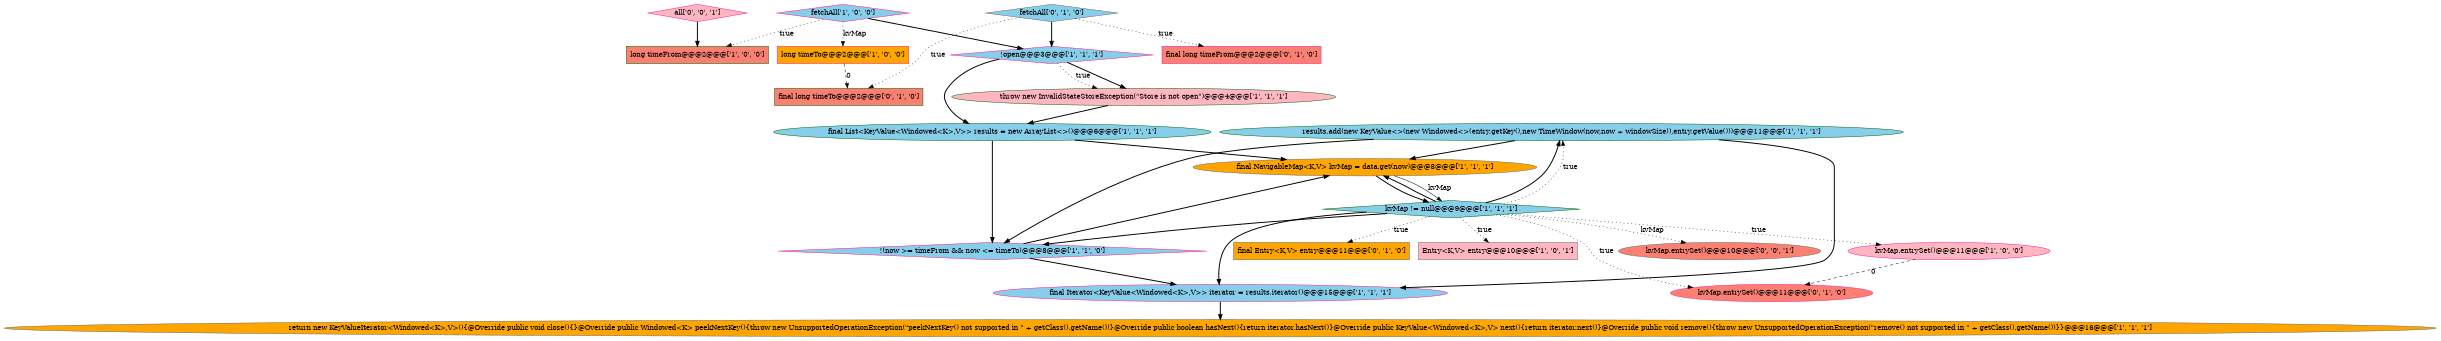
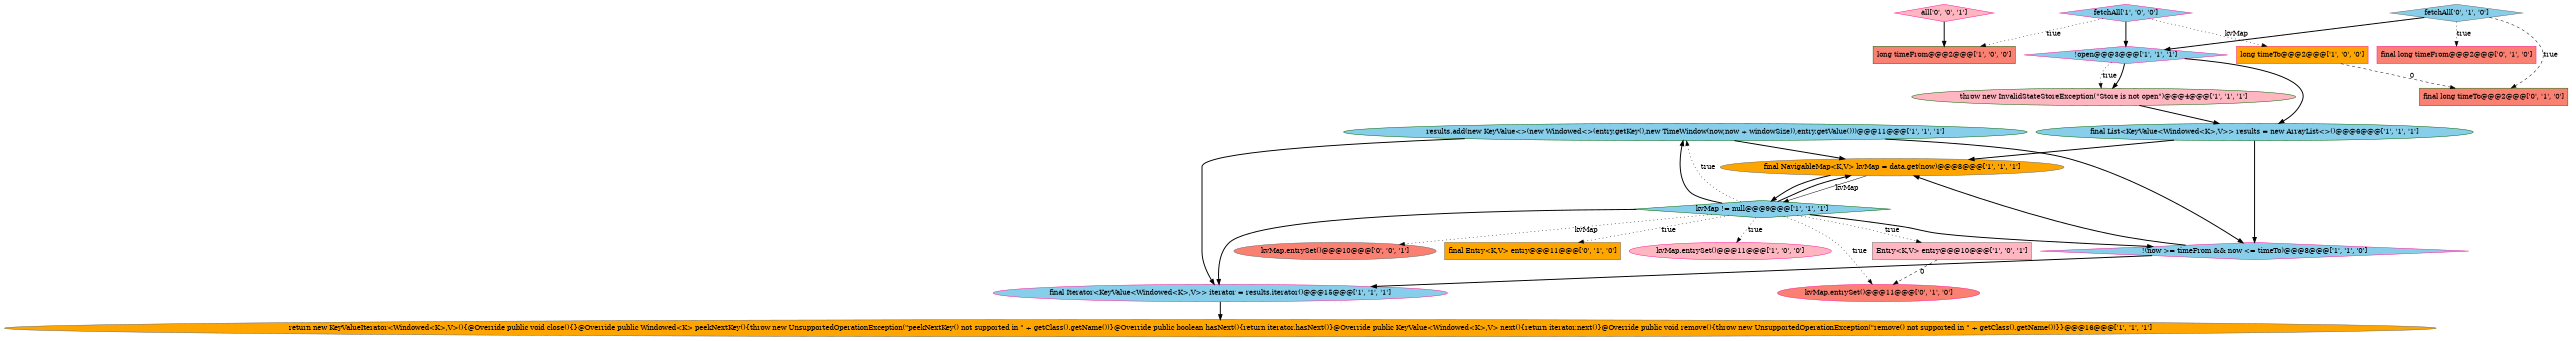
  digraph {
    node [color=deeppink fillcolor=skyblue shape=ellipse style=filled]
    edge [style=bold]
    n1 [color=darkgreen label="results.add(new KeyValue<>(new Windowed<>(entry.getKey(),new TimeWindow(now,now + windowSize)),entry.getValue()))@@@11@@@['1', '1', '1']"]
    n2 [label="final Iterator<KeyValue<Windowed<K>,V>> iterator = results.iterator()@@@15@@@['1', '1', '1']"]
    n3 [color=gray40 fillcolor=orange label="final NavigableMap<K,V> kvMap = data.get(now)@@@8@@@['1', '1', '1']"]
    n4 [label="!(now >= timeFrom && now <= timeTo)@@@8@@@['1', '1', '0']" shape=diamond]
    n5 [color=gray40 fillcolor=orange label="return new KeyValueIterator<Windowed<K>,V>(){@Override public void close(){}@Override public Windowed<K> peekNextKey(){throw new UnsupportedOperationException(\"peekNextKey() not supported in \" + getClass().getName())}@Override public boolean hasNext(){return iterator.hasNext()}@Override public KeyValue<Windowed<K>,V> next(){return iterator.next()}@Override public void remove(){throw new UnsupportedOperationException(\"remove() not supported in \" + getClass().getName())}}@@@16@@@['1', '1', '1']"]
    n6 [color=darkgreen label="kvMap != null@@@9@@@['1', '1', '1']" shape=diamond]
    n7 [color=darkgreen fillcolor=lightpink label="throw new InvalidStateStoreException(\"Store is not open\")@@@4@@@['1', '1', '1']"]
    n8 [color=darkgreen label="final List<KeyValue<Windowed<K>,V>> results = new ArrayList<>()@@@6@@@['1', '1', '1']"]
    n9 [color=gray40 fillcolor=orange label="final Entry<K,V> entry@@@11@@@['0', '1', '0']" shape=box]
    n10 [color=gray40 fillcolor=lightpink label="Entry<K,V> entry@@@10@@@['1', '0', '1']" shape=box]
    n11 [fillcolor=lightpink label="kvMap.entrySet()@@@11@@@['1', '0', '0']"]
    n12 [color=gray40 fillcolor=salmon label="kvMap.entrySet()@@@10@@@['0', '0', '1']"]
    n13 [fillcolor=salmon label="kvMap.entrySet()@@@11@@@['0', '1', '0']"]
    n14 [label="fetchAll['1', '0', '0']" shape=diamond]
    n15 [color=darkgreen fillcolor=salmon label="long timeFrom@@@2@@@['1', '0', '0']" shape=box]
    n16 [label="!open@@@3@@@['1', '1', '1']" shape=diamond]
    n17 [fillcolor=orange label="long timeTo@@@2@@@['1', '0', '0']" shape=box]
    n18 [color=darkgreen fillcolor=salmon label="final long timeTo@@@2@@@['0', '1', '0']" shape=box]
    n19 [fillcolor=salmon label="final long timeFrom@@@2@@@['0', '1', '0']" shape=box]
    n20 [color=gray40 label="fetchAll['0', '1', '0']" shape=diamond]
    n21 [fillcolor=lightpink label="all['0', '0', '1']" shape=diamond]
    n1 -> n2
    n1 -> n3
    n1 -> n4
    n2 -> n5
    n3 -> n6 [label=kvMap style=solid]
    n3 -> n6
    n4 -> n2
    n4 -> n3
    n6 -> n1
    n6 -> n1 [label=true style=dotted]
    n6 -> n2
    n6 -> n3
    n6 -> n4
    n6 -> n9 [label=true style=dotted]
    n6 -> n10 [label=true style=dotted]
    n6 -> n11 [label=true style=dotted]
    n6 -> n12 [label=kvMap style=dotted]
    n6 -> n13 [label=true style=dotted]
    n7 -> n8
    n8 -> n3
    n8 -> n4
-   n11 -> n13 [label=0 style=dashed]
+   n10 -> n13 [label=0 style=dashed]
    n14 -> n15 [label=true style=dotted]
    n14 -> n16
    n14 -> n17 [label=kvMap style=dotted]
    n16 -> n7
    n16 -> n7 [label=true style=dotted]
    n16 -> n8
    n17 -> n18 [label=0 style=dashed]
    n20 -> n16
-   n20 -> n18 [label=true style=dotted]
+   n20 -> n18 [label=true style=dashed]
    n20 -> n19 [label=true style=dotted]
    n21 -> n15
  }
